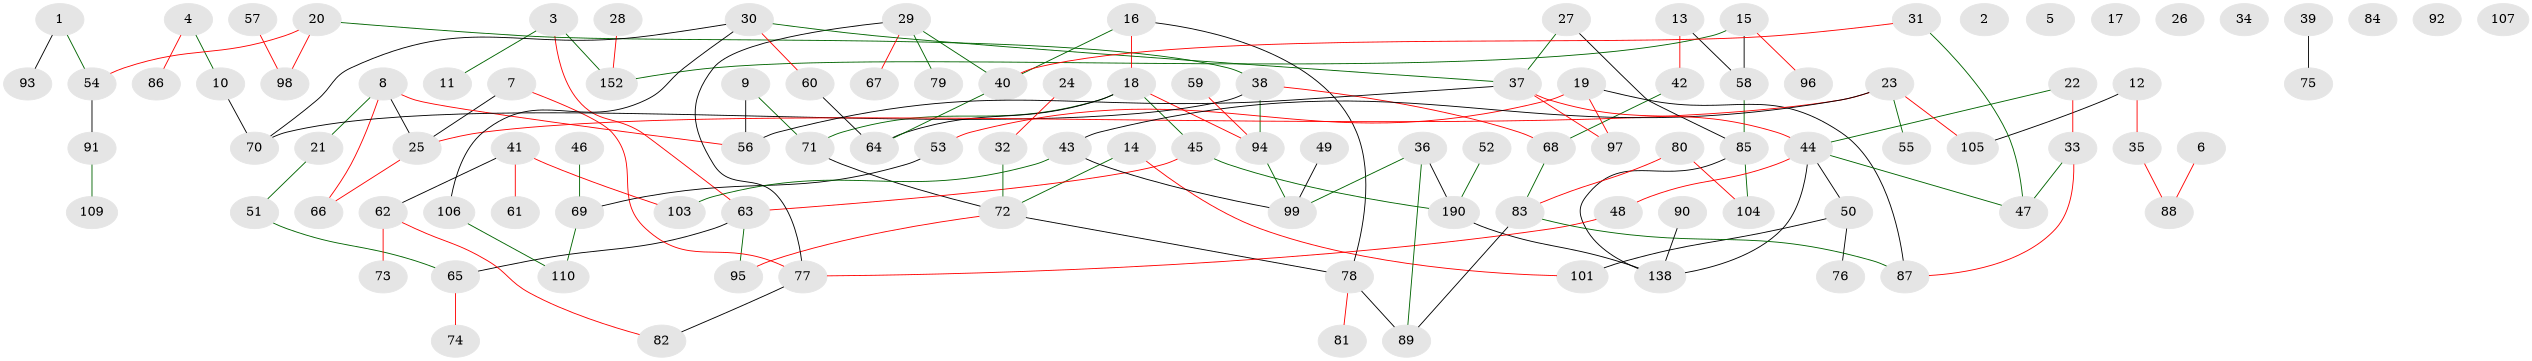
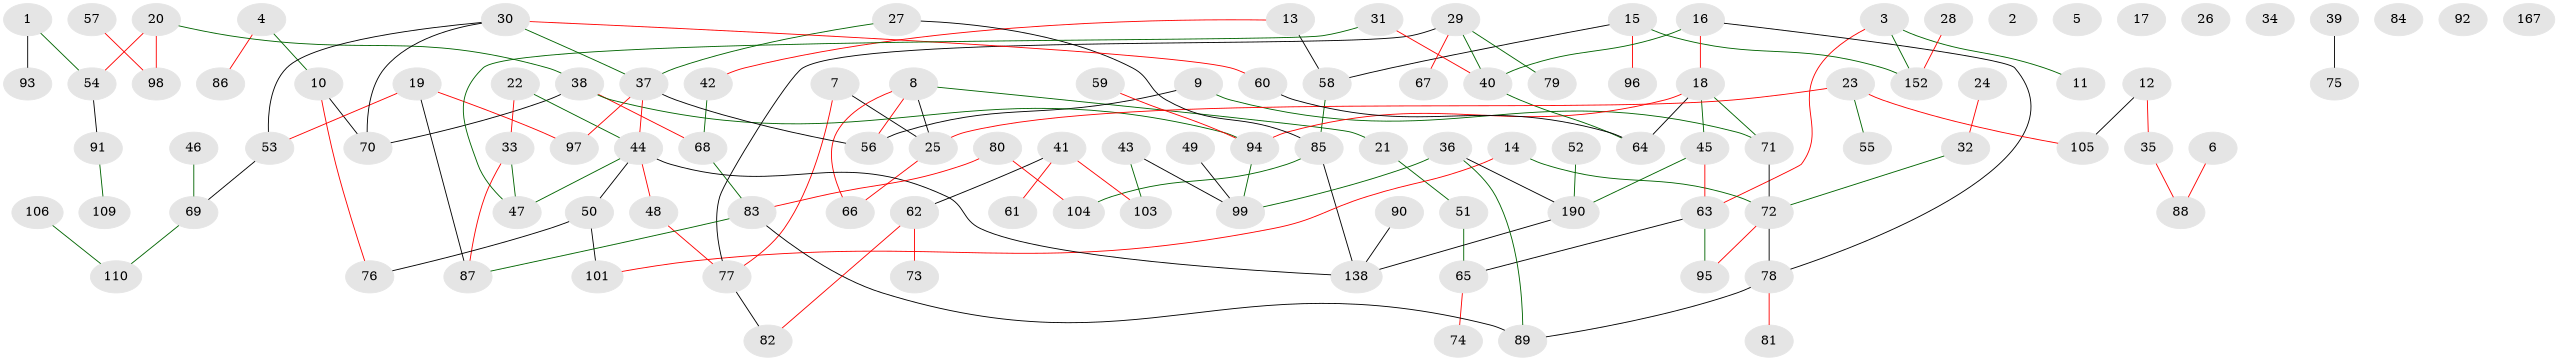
  graph {
    node [color=gray90 style=filled]
    edge [color=red]
    1
    54
    93
    91
    2
    3
    11
    63
    n9 [label=152]
    65
    95
    4
    10
    86
    70
    76
    5
    6
    88
    7
    25
    77
    66
    82
    8
    21
    56
    51
    9
    71
    72
    12
    35
    105
    13
    42
    58
    68
    85
    14
    101
    78
    15
    96
    16
    18
    40
    45
    64
    94
    89
    81
    17
    n54 [label=190]
    99
    19
    53
    87
    97
    69
    20
    38
    98
    22
    33
    44
    47
    48
    50
    n70 [label=138]
    23
    43
    55
    103
    24
    32
    26
    27
    37
    104
    28
    29
    67
    79
    30
    60
    106
    110
    31
    34
    36
    83
    39
    75
    41
    61
    62
    73
    46
    49
    74
    52
    109
    57
    59
    80
    84
    90
    92
-   107
+   107 [label=167]
    1 -- 54 [color=darkgreen]
    1 -- 93 [color=black]
    54 -- 91 [color=black]
    91 -- 109 [color=darkgreen]
    3 -- 11 [color=darkgreen]
    3 -- 63
    3 -- n9 [color=darkgreen]
    63 -- 65 [color=black]
    63 -- 95 [color=darkgreen]
    65 -- 74
    4 -- 10 [color=darkgreen]
    4 -- 86
    10 -- 70 [color=black]
+   10 -- 76
    6 -- 88
    7 -- 25 [color=black]
    7 -- 77
    25 -- 66
    77 -- 82 [color=black]
    8 -- 25 [color=black]
    8 -- 66
    8 -- 21 [color=darkgreen]
    8 -- 56
    21 -- 51 [color=darkgreen]
    51 -- 65 [color=darkgreen]
    9 -- 56 [color=black]
    9 -- 71 [color=darkgreen]
    71 -- 72 [color=black]
    72 -- 95
    72 -- 78 [color=black]
    12 -- 35
    12 -- 105 [color=black]
    35 -- 88
    13 -- 42
    13 -- 58 [color=black]
    42 -- 68 [color=darkgreen]
    58 -- 85 [color=darkgreen]
    68 -- 83 [color=darkgreen]
    85 -- n70 [color=black]
    85 -- 104 [color=darkgreen]
    14 -- 72 [color=darkgreen]
    14 -- 101
    78 -- 89 [color=black]
    78 -- 81
    15 -- n9 [color=darkgreen]
    15 -- 58 [color=black]
    15 -- 96
    16 -- 78 [color=black]
    16 -- 18
    16 -- 40 [color=darkgreen]
    18 -- 71 [color=darkgreen]
    18 -- 45 [color=darkgreen]
    18 -- 64 [color=black]
    18 -- 94
    40 -- 64 [color=darkgreen]
    45 -- 63
    45 -- n54 [color=darkgreen]
    94 -- 99 [color=darkgreen]
    n54 -- n70 [color=black]
    19 -- 53
    19 -- 87 [color=black]
    19 -- 97
    53 -- 69 [color=black]
    69 -- 110 [color=darkgreen]
    20 -- 54
    20 -- 38 [color=darkgreen]
    20 -- 98
    38 -- 70 [color=black]
    38 -- 68
    38 -- 94 [color=darkgreen]
    22 -- 33
    22 -- 44 [color=darkgreen]
    33 -- 87
    33 -- 47 [color=darkgreen]
    44 -- 47 [color=darkgreen]
    44 -- 48
    44 -- 50 [color=black]
    44 -- n70 [color=black]
    48 -- 77
    50 -- 76 [color=black]
    50 -- 101 [color=black]
    23 -- 25
    23 -- 105
-   23 -- 43 [color=black]
    23 -- 55 [color=darkgreen]
    43 -- 99 [color=black]
    43 -- 103 [color=darkgreen]
    24 -- 32
    32 -- 72 [color=darkgreen]
    27 -- 85 [color=black]
    27 -- 37 [color=darkgreen]
    37 -- 56 [color=black]
    37 -- 97
    37 -- 44
    28 -- n9
    29 -- 77 [color=black]
    29 -- 40 [color=darkgreen]
    29 -- 67
    29 -- 79 [color=darkgreen]
    30 -- 70 [color=black]
    30 -- 37 [color=darkgreen]
    30 -- 60
-   30 -- 106 [color=black]
+   30 -- 53 [color=black]
    60 -- 64 [color=black]
    106 -- 110 [color=darkgreen]
    31 -- 40
    31 -- 47 [color=darkgreen]
    36 -- 89 [color=darkgreen]
    36 -- n54 [color=black]
    36 -- 99 [color=darkgreen]
    83 -- 89 [color=black]
    83 -- 87 [color=darkgreen]
    39 -- 75 [color=black]
    41 -- 103
    41 -- 61
    41 -- 62 [color=black]
    62 -- 82
    62 -- 73
    46 -- 69 [color=darkgreen]
    49 -- 99 [color=black]
    52 -- n54 [color=darkgreen]
    57 -- 98
    59 -- 94
    80 -- 104
    80 -- 83
    90 -- n70 [color=black]
  }
